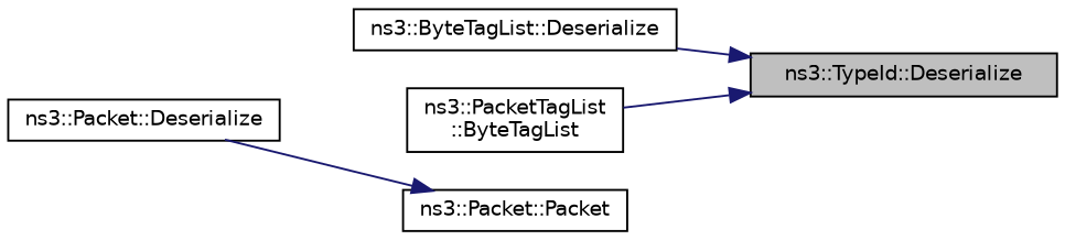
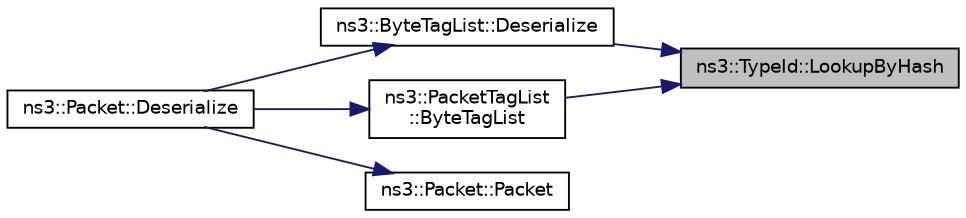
  digraph {
    rankdir=RL
    node [color=black fillcolor=white fontname=Helvetica fontsize=10 shape=record style=filled]
    edge [color=midnightblue dir=back fontname=Helvetica fontsize=10 labelfontname=Helvetica labelfontsize=10 style=solid]
-   n1 [fillcolor=grey75 fontcolor=black height=0.2 label="ns3::TypeId::Deserialize" width=0.4]
+   n1 [fillcolor=grey75 fontcolor=black height=0.2 label="ns3::TypeId::LookupByHash" width=0.4]
    n2 [height=0.2 label="ns3::ByteTagList::Deserialize" width=0.4]
    n3 [height=0.2 label="ns3::PacketTagList\l::ByteTagList" width=0.4]
    n4 [height=0.2 label="ns3::Packet::Deserialize" width=0.4]
    n5 [height=0.2 label="ns3::Packet::Packet" width=0.4]
    n1 -> n2
    n1 -> n3
+   n2 -> n4
+   n3 -> n4
    n5 -> n4
  }
